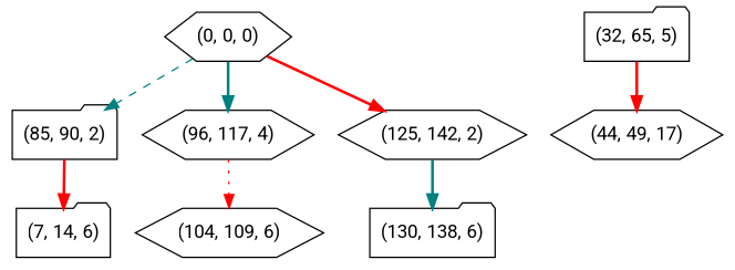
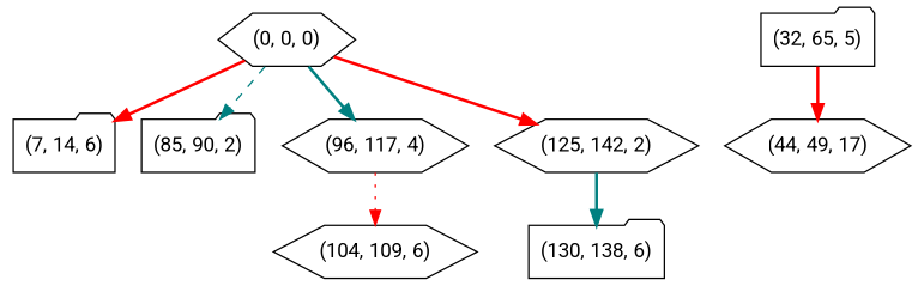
  digraph {
    fontname=Roboto
    node [fontname=Roboto shape=hexagon]
    edge [color=red fontname=Roboto style=bold]
    "(0, 0, 0)"
    "(7, 14, 6)" [shape=folder]
    "(85, 90, 2)" [shape=folder]
    "(96, 117, 4)"
    "(125, 142, 2)"
    "(44, 49, 17)"
    "(32, 65, 5)" [shape=folder]
    "(104, 109, 6)"
    "(130, 138, 6)" [shape=folder]
-   "(85, 90, 2)" -> "(7, 14, 6)"
+   "(0, 0, 0)" -> "(7, 14, 6)"
    "(0, 0, 0)" -> "(85, 90, 2)" [color=teal style=dashed]
    "(0, 0, 0)" -> "(96, 117, 4)" [color=teal]
    "(0, 0, 0)" -> "(125, 142, 2)"
    "(96, 117, 4)" -> "(104, 109, 6)" [style=dotted]
    "(125, 142, 2)" -> "(130, 138, 6)" [color=teal]
    "(32, 65, 5)" -> "(44, 49, 17)"
  }
